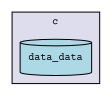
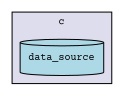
  digraph {
    compound=true
    rankdir=LR
    fontname="Courier Prime"
-   n1 [fillcolor=lightblue fontname="Courier Prime" fontsize=10 label=data_data pencolor=black shape=cylinder style=filled]
+   n1 [fillcolor=lightblue fontname="Courier Prime" fontsize=10 label=data_source pencolor=black shape=cylinder style=filled]
    subgraph cluster_1 {
      bgcolor="#ddddee"
      fontsize=10
      label=c
      pencolor=black
      n1
    }
  }
